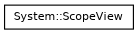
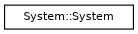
  digraph {
    rankdir=LR
-   n1 [color=black fillcolor=white fontname=Helvetica fontsize=10 height=0.2 label="System::ScopeView" shape=record style=filled width=0.4]
+   n1 [color=black fillcolor=white fontname=Helvetica fontsize=10 height=0.2 label="System::System" shape=record style=filled width=0.4]
  }
